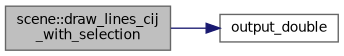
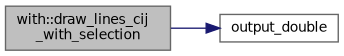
  digraph {
    rankdir=LR
    node [color=gray40 fontname=Helvetica fontsize=10 shape=record style=filled]
-   n1 [fillcolor=grey75 fontcolor=black height=0.2 label="scene::draw_lines_cij\l_with_selection" width=0.4]
+   n1 [fillcolor=grey75 fontcolor=black height=0.2 label="with::draw_lines_cij\l_with_selection" width=0.4]
    n2 [fillcolor=white height=0.2 label=output_double width=0.4]
    n1 -> n2 [color=midnightblue fontname=Helvetica fontsize=10 labelfontname=Helvetica labelfontsize=10 style=solid arrowhead=normal]
  }
